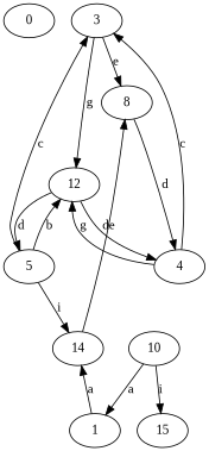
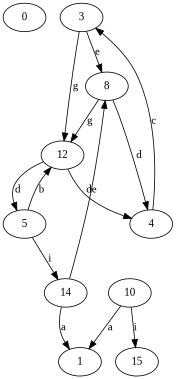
  strict digraph {
    fontname="Liberation Serif"
    node [fontname="Liberation Serif"]
    edge [fontname="Liberation Serif"]
    0
    3
    8
    12
    4
    5
    14
    10
    1
    15
    3 -> 8 [label=e]
    3 -> 12 [label=g]
    8 -> 4 [label=d]
    12 -> 4 [label=d]
    12 -> 5 [label=d]
    4 -> 3 [label=c]
-   4 -> 12 [label=g]
-   5 -> 3 [label=c]
+   8 -> 12 [label=g]
    5 -> 12 [label=b]
    5 -> 14 [label=i]
    14 -> 8 [label=e]
-   1 -> 14 [label=a]
+   14 -> 1 [label=a]
    10 -> 1 [label=a]
    10 -> 15 [label=i]
  }
